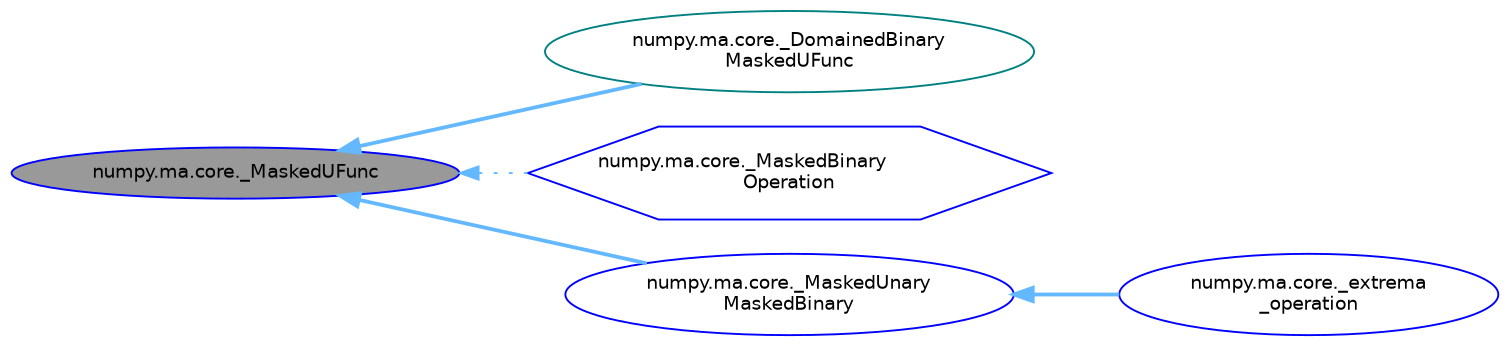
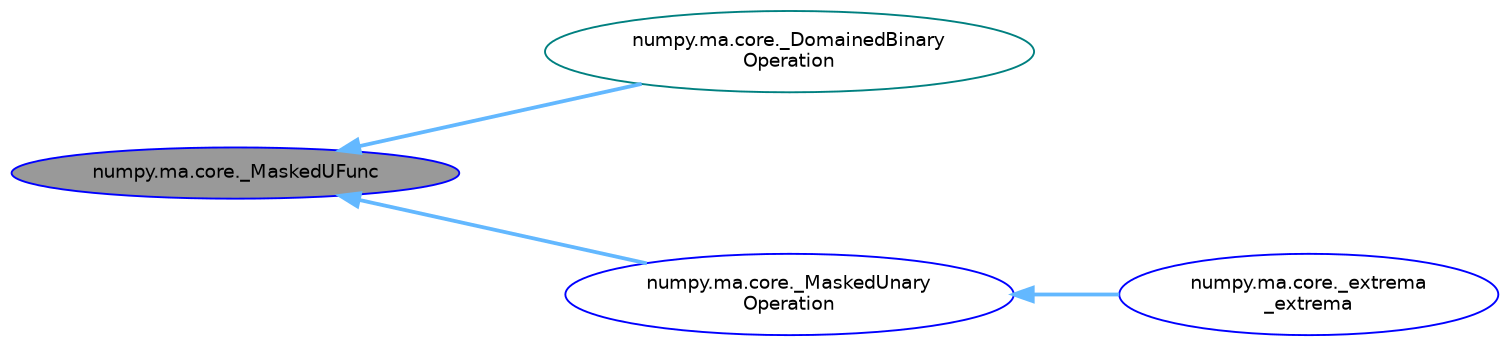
  digraph {
    rankdir=LR
    node [color=blue fillcolor=white fontname=Helvetica fontsize=10 shape=ellipse style=filled]
    edge [color=steelblue1 dir=back fontname=Helvetica fontsize=10 labelfontname=Helvetica labelfontsize=10 style=bold]
    n1 [fillcolor=grey60 fontcolor=black height=0.2 label="numpy.ma.core._MaskedUFunc" width=0.4]
-   n2 [color=teal height=0.2 label="numpy.ma.core._DomainedBinary\lMaskedUFunc" width=0.4]
-   n3 [height=0.2 label="numpy.ma.core._MaskedBinary\lOperation" shape=hexagon width=0.4]
-   n4 [height=0.2 label="numpy.ma.core._MaskedUnary\lMaskedBinary" width=0.4]
-   n5 [height=0.2 label="numpy.ma.core._extrema\l_operation" width=0.4]
+   n2 [color=teal height=0.2 label="numpy.ma.core._DomainedBinary\lOperation" width=0.4]
+   n4 [height=0.2 label="numpy.ma.core._MaskedUnary\lOperation" width=0.4]
+   n5 [height=0.2 label="numpy.ma.core._extrema\l_extrema" width=0.4]
    n1 -> n2
-   n1 -> n3 [style=dotted]
    n1 -> n4
    n4 -> n5
  }
